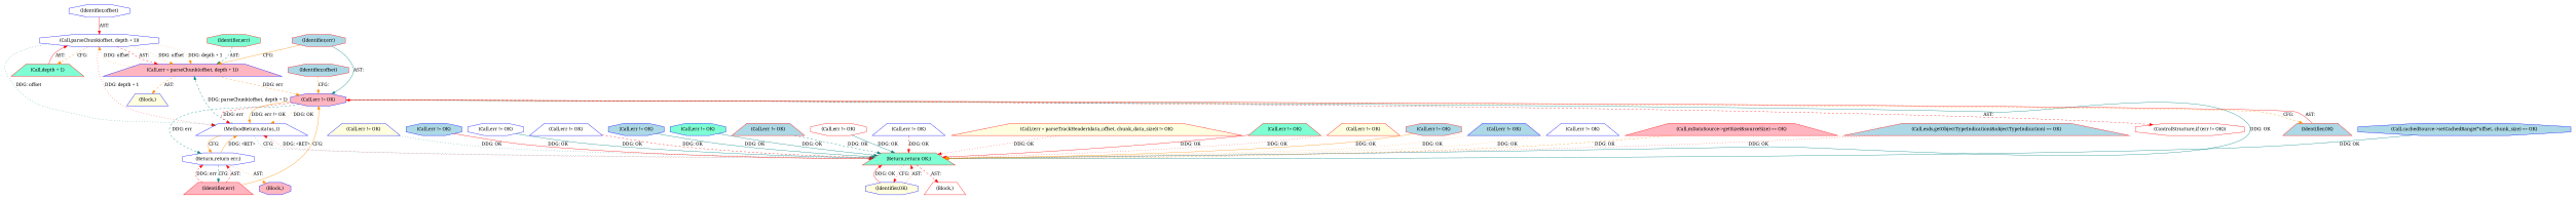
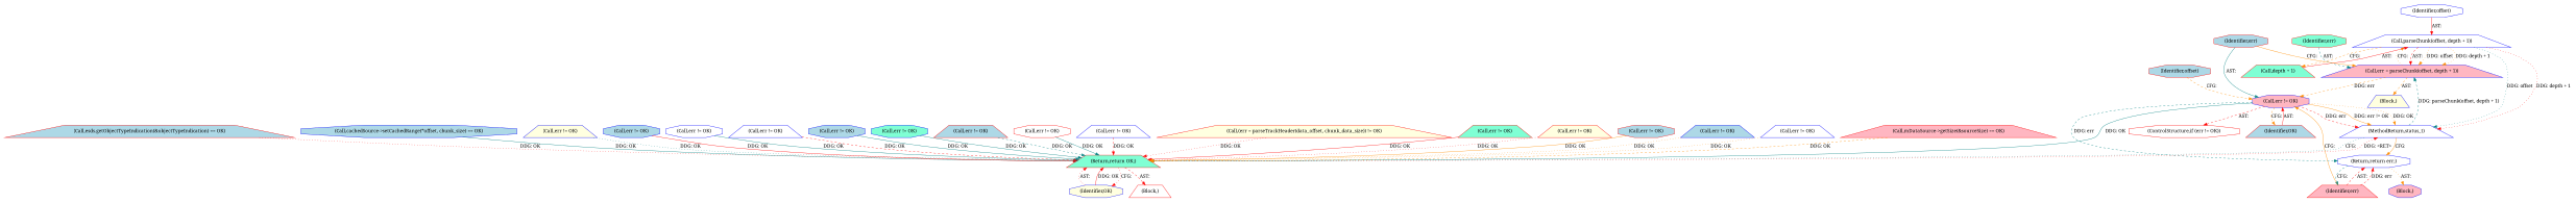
  digraph {
    fontname="Noto Serif"
    node [color=blue fillcolor=white fontname="Noto Serif" shape=trapezium style=filled]
    edge [color=red fontname="Noto Serif" style=dashed]
-   n1 [label="(Call,parseChunk(offset, depth + 1))" shape=octagon]
+   n1 [label="(Call,parseChunk(offset, depth + 1))"]
    n2 [fillcolor=lightpink label="(Call,err = parseChunk(offset, depth + 1))"]
    n3 [color=red fillcolor=aquamarine label="(Call,depth + 1)"]
    n4 [label="(MethodReturn,status_t)"]
    n5 [fillcolor=lightpink label="(Call,err != OK)" shape=octagon]
    n6 [fillcolor=lightyellow label="(Block,)"]
    n7 [label="(Return,return err;)" shape=octagon]
    n8 [color=red fillcolor=aquamarine label="(Return,return OK;)"]
    n9 [color=red label="(ControlStructure,if (err != OK))" shape=octagon]
    n10 [color=red fillcolor=lightblue label="(Identifier,OK)"]
    n11 [fillcolor=lightpink label="(Block,)" shape=octagon]
    n12 [color=red fillcolor=lightpink label="(Identifier,err)"]
    n13 [fillcolor=lightyellow label="(Identifier,OK)" shape=octagon]
    n14 [color=red label="(Block,)"]
    n15 [color=red fillcolor=lightblue label="(Call,esds.getObjectTypeIndication(&objectTypeIndication) == OK)"]
    n16 [fillcolor=lightblue label="(Call,cachedSource->setCachedRange(*offset, chunk_size) == OK)" shape=octagon]
    n17 [fillcolor=lightyellow label="(Call,err != OK)"]
    n18 [fillcolor=lightblue label="(Call,err != OK)" shape=octagon]
    n19 [label="(Identifier,offset)" shape=octagon]
    n20 [label="(Call,err != OK)" shape=octagon]
    n21 [label="(Call,err != OK)"]
    n22 [color=red fillcolor=aquamarine label="(Identifier,err)" shape=octagon]
    n23 [fillcolor=lightblue label="(Call,err != OK)" shape=octagon]
    n24 [fillcolor=aquamarine label="(Call,err != OK)" shape=octagon]
    n25 [color=red fillcolor=lightblue label="(Call,err != OK)"]
    n26 [color=red label="(Call,err != OK)" shape=octagon]
    n27 [color=red fillcolor=lightblue label="(Identifier,offset)" shape=octagon]
    n28 [label="(Call,err != OK)"]
    n29 [color=red fillcolor=lightyellow label="(Call,(err = parseTrackHeader(data_offset, chunk_data_size)) != OK)"]
    n30 [color=red fillcolor=lightblue label="(Identifier,err)" shape=octagon]
    n31 [color=red fillcolor=aquamarine label="(Call,err != OK)"]
    n32 [color=red fillcolor=lightyellow label="(Call,err != OK)"]
    n33 [color=red fillcolor=lightblue label="(Call,err != OK)" shape=octagon]
    n34 [fillcolor=lightblue label="(Call,err != OK)"]
    n35 [label="(Call,err != OK)"]
    n36 [color=red fillcolor=lightpink label="(Call,mDataSource->getSize(&sourceSize) == OK)"]
    n1 -> n2 [label="AST: "]
    n1 -> n2 [color=darkorange label="DDG: offset" style=dotted]
    n1 -> n2 [color=darkorange label="DDG: depth + 1" style=dotted]
    n1 -> n3 [color=darkorange label="CFG: "]
    n1 -> n4 [color=teal label="DDG: offset" style=dotted]
    n1 -> n4 [label="DDG: depth + 1" style=dotted]
-   n2 -> n1 [color=darkorange label="DDG: offset" style=dotted]
+   n2 -> n1 [color=darkorange label="CFG: " style=dotted]
    n2 -> n5 [color=darkorange label="DDG: err"]
    n2 -> n6 [color=darkorange label="AST: "]
    n3 -> n1 [label="AST: " style=solid]
    n4 -> n2 [color=teal label="DDG: parseChunk(offset, depth + 1)"]
    n4 -> n7 [color=darkorange label="CFG: " style=solid]
    n4 -> n8 [color=teal label="CFG: " style=dotted]
    n5 -> n4 [label="DDG: err"]
    n5 -> n4 [color=darkorange label="DDG: err != OK" style=solid]
    n5 -> n4 [color=darkorange label="DDG: OK" style=dotted]
    n5 -> n7 [color=teal label="DDG: err"]
    n5 -> n8 [color=teal label="DDG: OK" style=solid]
    n5 -> n9 [label="AST: "]
    n5 -> n10 [color=darkorange label="CFG: "]
-   n7 -> n4 [color=darkorange label="DDG: <RET>" style=solid]
    n7 -> n11 [color=darkorange label="AST: " style=dotted]
    n7 -> n12 [color=teal label="CFG: "]
    n8 -> n4 [label="DDG: <RET>" style=dotted]
    n8 -> n13 [label="CFG: " style=dotted]
    n8 -> n14 [label="AST: "]
    n10 -> n5 [label="AST: " style=solid]
    n12 -> n5 [color=darkorange label="CFG: " style=solid]
    n12 -> n7 [label="AST: "]
    n12 -> n7 [label="DDG: err"]
    n13 -> n8 [label="AST: " style=dotted]
    n13 -> n8 [label="DDG: OK" style=solid]
    n15 -> n8 [label="DDG: OK" style=dotted]
    n16 -> n8 [color=teal label="DDG: OK" style=solid]
    n17 -> n8 [color=teal label="DDG: OK" style=dotted]
    n18 -> n8 [label="DDG: OK" style=solid]
    n19 -> n1 [label="AST: " style=solid]
    n20 -> n8 [color=teal label="DDG: OK" style=solid]
    n21 -> n8 [label="DDG: OK"]
    n22 -> n2 [color=teal label="AST: "]
    n23 -> n8 [color=teal label="DDG: OK" style=solid]
    n24 -> n8 [color=teal label="DDG: OK" style=solid]
    n25 -> n8 [color=teal label="DDG: OK"]
    n26 -> n8 [color=teal label="DDG: OK" style=solid]
    n27 -> n5 [color=darkorange label="CFG: "]
    n28 -> n8 [label="DDG: OK"]
    n29 -> n8 [label="DDG: OK" style=dotted]
    n30 -> n2 [color=darkorange label="CFG: " style=solid]
    n30 -> n5 [color=teal label="AST: " style=solid]
    n31 -> n8 [label="DDG: OK" style=solid]
    n32 -> n8 [label="DDG: OK" style=dotted]
    n33 -> n8 [color=darkorange label="DDG: OK" style=solid]
    n34 -> n8 [color=darkorange label="DDG: OK" style=dotted]
    n35 -> n8 [color=darkorange label="DDG: OK" style=dotted]
    n36 -> n8 [color=darkorange label="DDG: OK"]
  }
